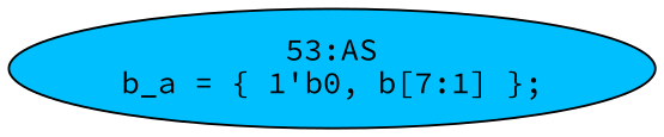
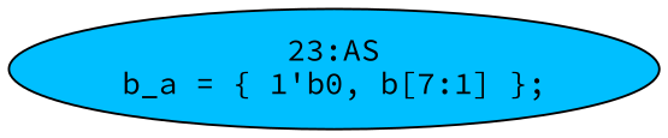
  strict digraph {
    rankdir=LR
    fontname="Source Code Pro"
-   n1 [ast="<pyverilog.vparser.ast.Assign object at 0x7f8a2988b150>" def_var="['b_a']" fillcolor=deepskyblue label="53:AS\nb_a = { 1'b0, b[7:1] };" statements="[]" style=filled typ=Assign use_var="['b']" fontname="Source Code Pro"]
+   n1 [ast="<pyverilog.vparser.ast.Assign object at 0x7f8a2988b150>" def_var="['b_a']" fillcolor=deepskyblue label="23:AS\nb_a = { 1'b0, b[7:1] };" statements="[]" style=filled typ=Assign use_var="['b']" fontname="Source Code Pro"]
  }
